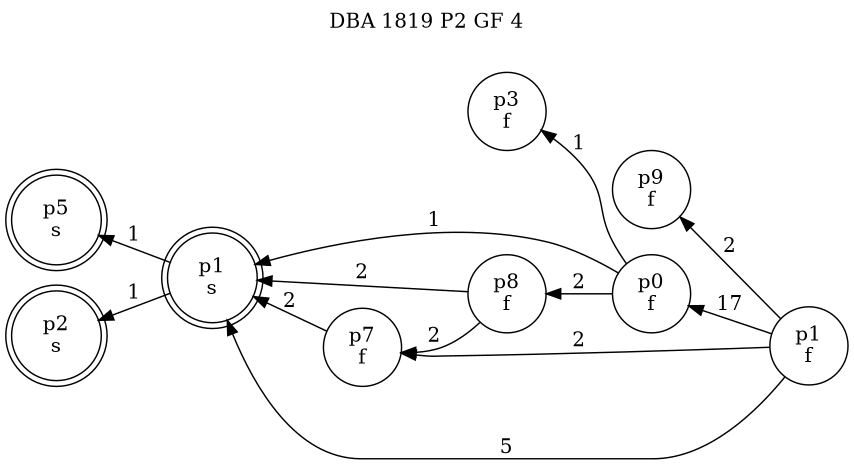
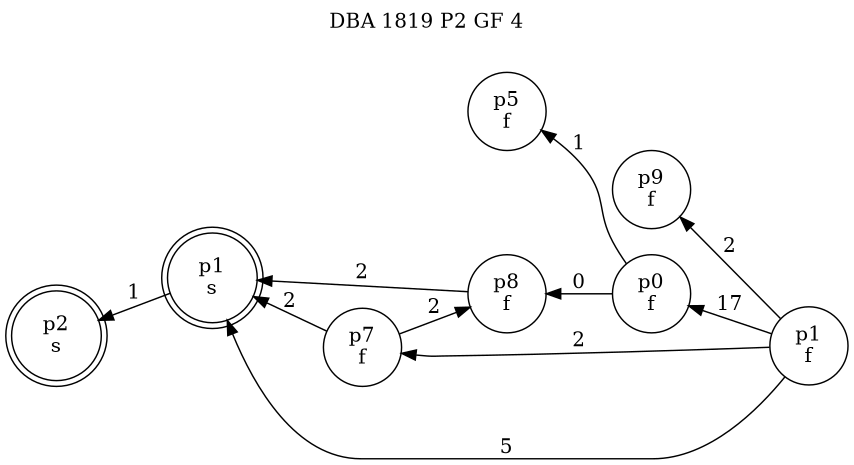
  digraph {
    label=" DBA 1819 P2 GF 4 "
    labelloc=tl
    rankdir=RL
    node [shape=circle]
    n1 [label="p1\nf"]
    n2 [label="p9\nf"]
    n3 [label="p0\nf"]
    n4 [label="p7\nf"]
    n5 [label="p1\ns" shape=doublecircle]
    n6 [label="p8\nf"]
-   n7 [label="p3\nf"]
-   n8 [label="p5\ns" shape=doublecircle]
+   n7 [label="p5\nf"]
    n9 [label="p2\ns" shape=doublecircle]
    n1 -> n2 [label=2]
    n1 -> n3 [label=17]
    n1 -> n4 [label=2]
    n1 -> n5 [label=5]
-   n3 -> n5 [label=1]
-   n3 -> n6 [label=2]
+   n3 -> n6 [label=0]
    n3 -> n7 [label=1]
    n4 -> n5 [label=2]
-   n5 -> n8 [label=1]
    n5 -> n9 [label=1]
-   n6 -> n4 [label=2]
+   n4 -> n6 [label=2]
    n6 -> n5 [label=2]
  }
